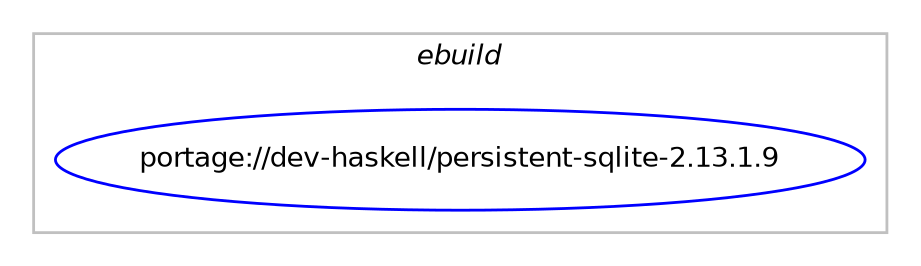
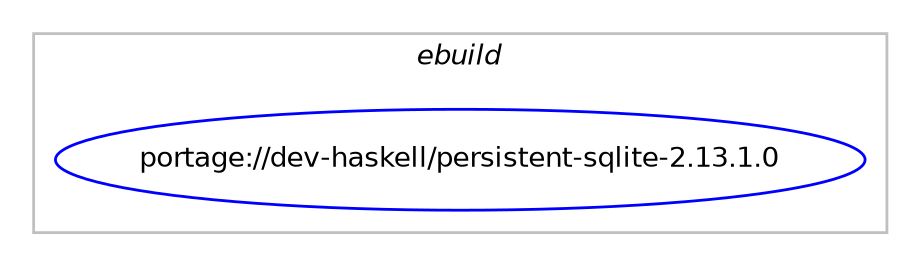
  digraph {
    compound=true
    concentrate=true
    fontname=Helvetica
    fontsize=10
    newrank=true
    rankdir=LR
    ranksep=1.5
-   n1 [color=blue fontname=Helvetica fontsize=10 label="portage://dev-haskell/persistent-sqlite-2.13.1.9" width=4 style=filled fillcolor=white]
+   n1 [color=blue fontname=Helvetica fontsize=10 label="portage://dev-haskell/persistent-sqlite-2.13.1.0" width=4 style=filled fillcolor=white]
    subgraph cluster_1 {
      color=gray
      label=<<i>ebuild</i>>
      n1
    }
    subgraph cluster_2 {
      color=gray
      label=<<i>dependencies</i>>
      subgraph cluster_3 {
        color=gray
        fillcolor="#eeeeee"
        label=<<i>compile</i>>
        style=filled
      }
      subgraph cluster_4 {
        color=gray
        fillcolor="#eeeeee"
        label=<<i>compile and run</i>>
        style=filled
      }
      subgraph cluster_5 {
        color=gray
        fillcolor="#eeeeee"
        label=<<i>run</i>>
        style=filled
      }
    }
    subgraph cluster_6 {
      color=gray
      label=<<i>candidates</i>>
      rank=same
    }
  }
